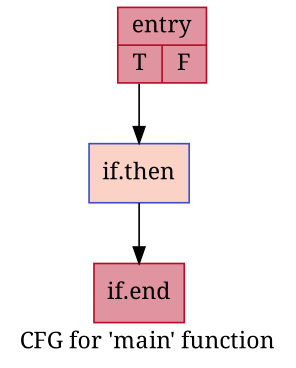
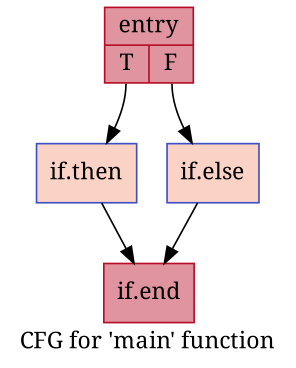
  digraph {
    label="CFG for 'main' function"
    fontname="Noto Serif"
    node [color="#b70d28ff" fillcolor="#b70d2870" shape=record style=filled fontname="Noto Serif"]
    edge [fontname="Noto Serif"]
    n1 [label="{entry|{<s0>T|<s1>F}}"]
    n2 [color="#3d50c3ff" fillcolor="#f59c7d70" label="{if.then}"]
+   n3 [color="#3d50c3ff" fillcolor="#f59c7d70" label="{if.else}"]
    n4 [label="{if.end}"]
    n1 -> n2 [tailport=s0]
+   n1 -> n3 [tailport=s1]
    n2 -> n4
+   n3 -> n4
  }
